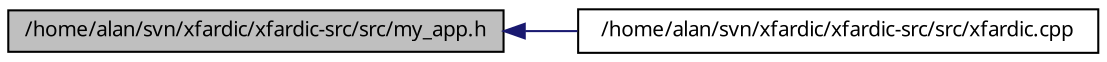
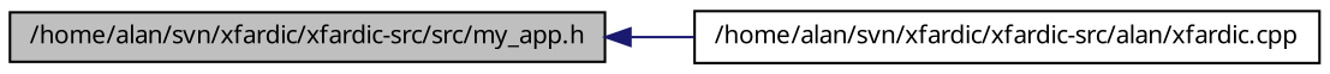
  digraph {
    rankdir=LR
    fontname="Noto Sans"
    node [color=black fontname="Noto Sans" fontsize=10 shape=record style=filled]
    n1 [fillcolor=grey75 fontcolor=black height=0.2 label="/home/alan/svn/xfardic/xfardic-src/src/my_app.h" width=0.4]
-   n2 [fillcolor=white height=0.2 label="/home/alan/svn/xfardic/xfardic-src/src/xfardic.cpp" width=0.4]
+   n2 [fillcolor=white height=0.2 label="/home/alan/svn/xfardic/xfardic-src/alan/xfardic.cpp" width=0.4]
    n1 -> n2 [color=midnightblue dir=back fontname="Noto Sans" fontsize=10 labelfontname="FreeSans.ttf" labelfontsize=10 style=solid]
  }
